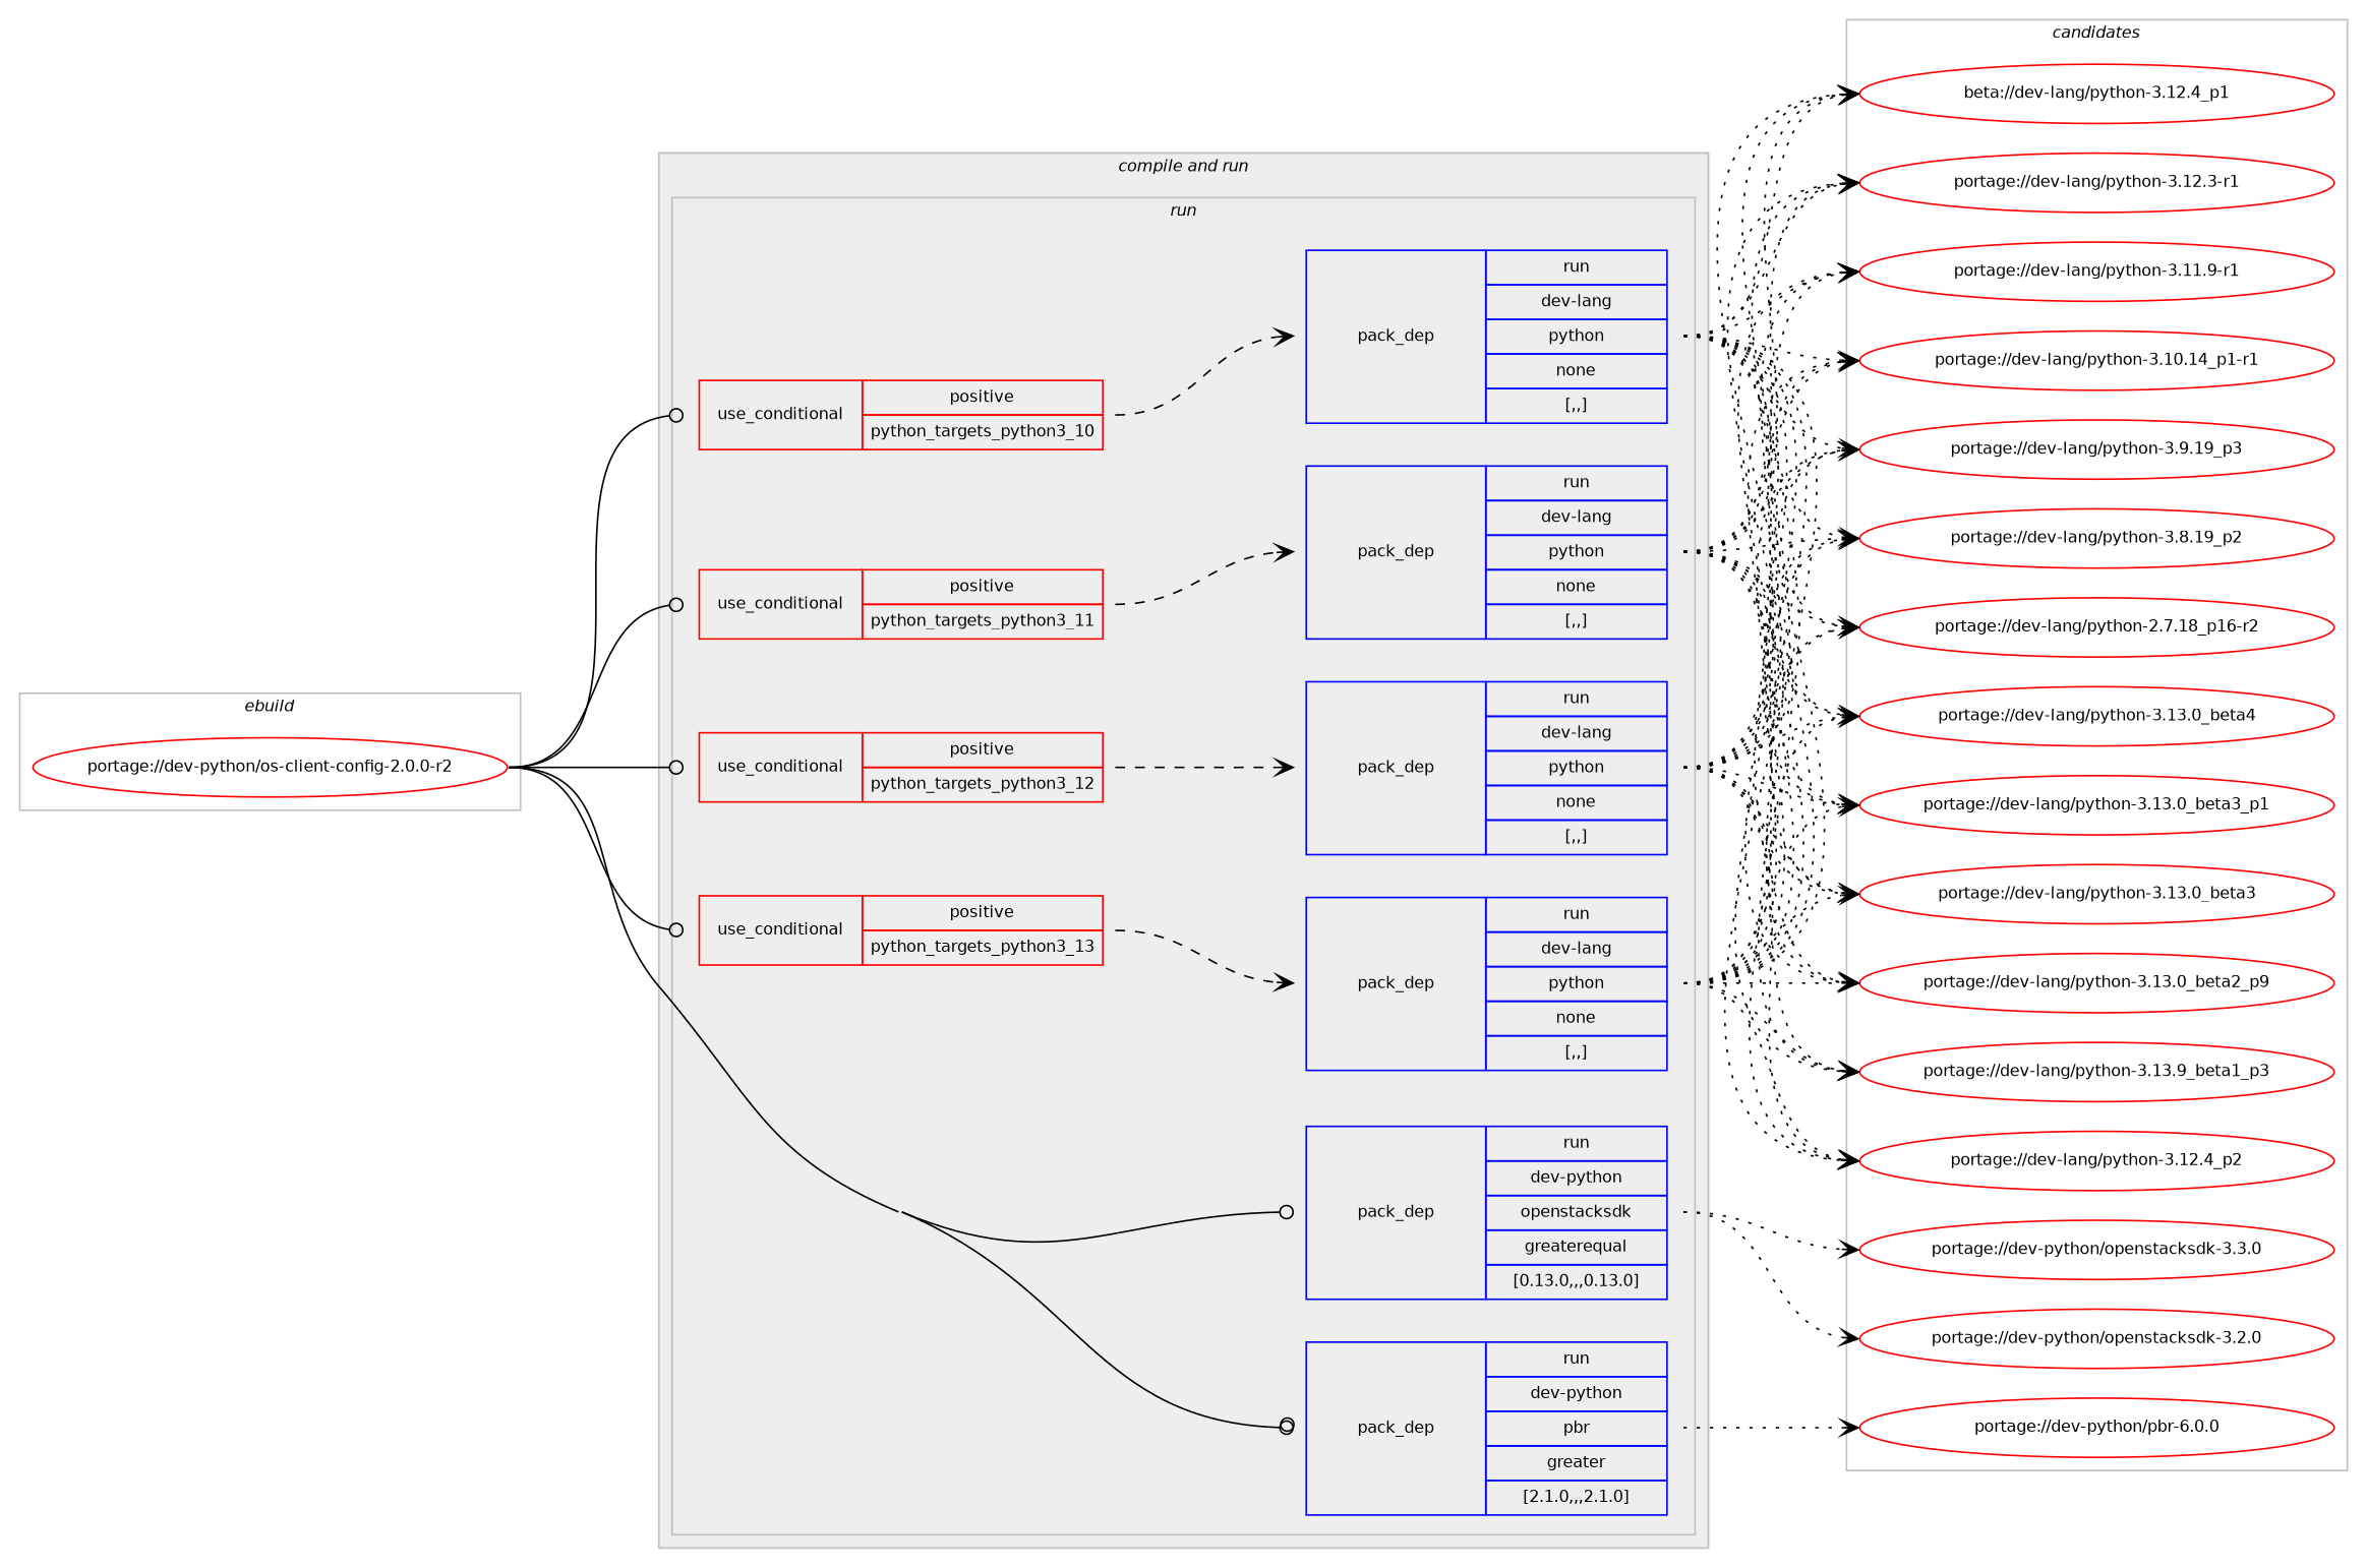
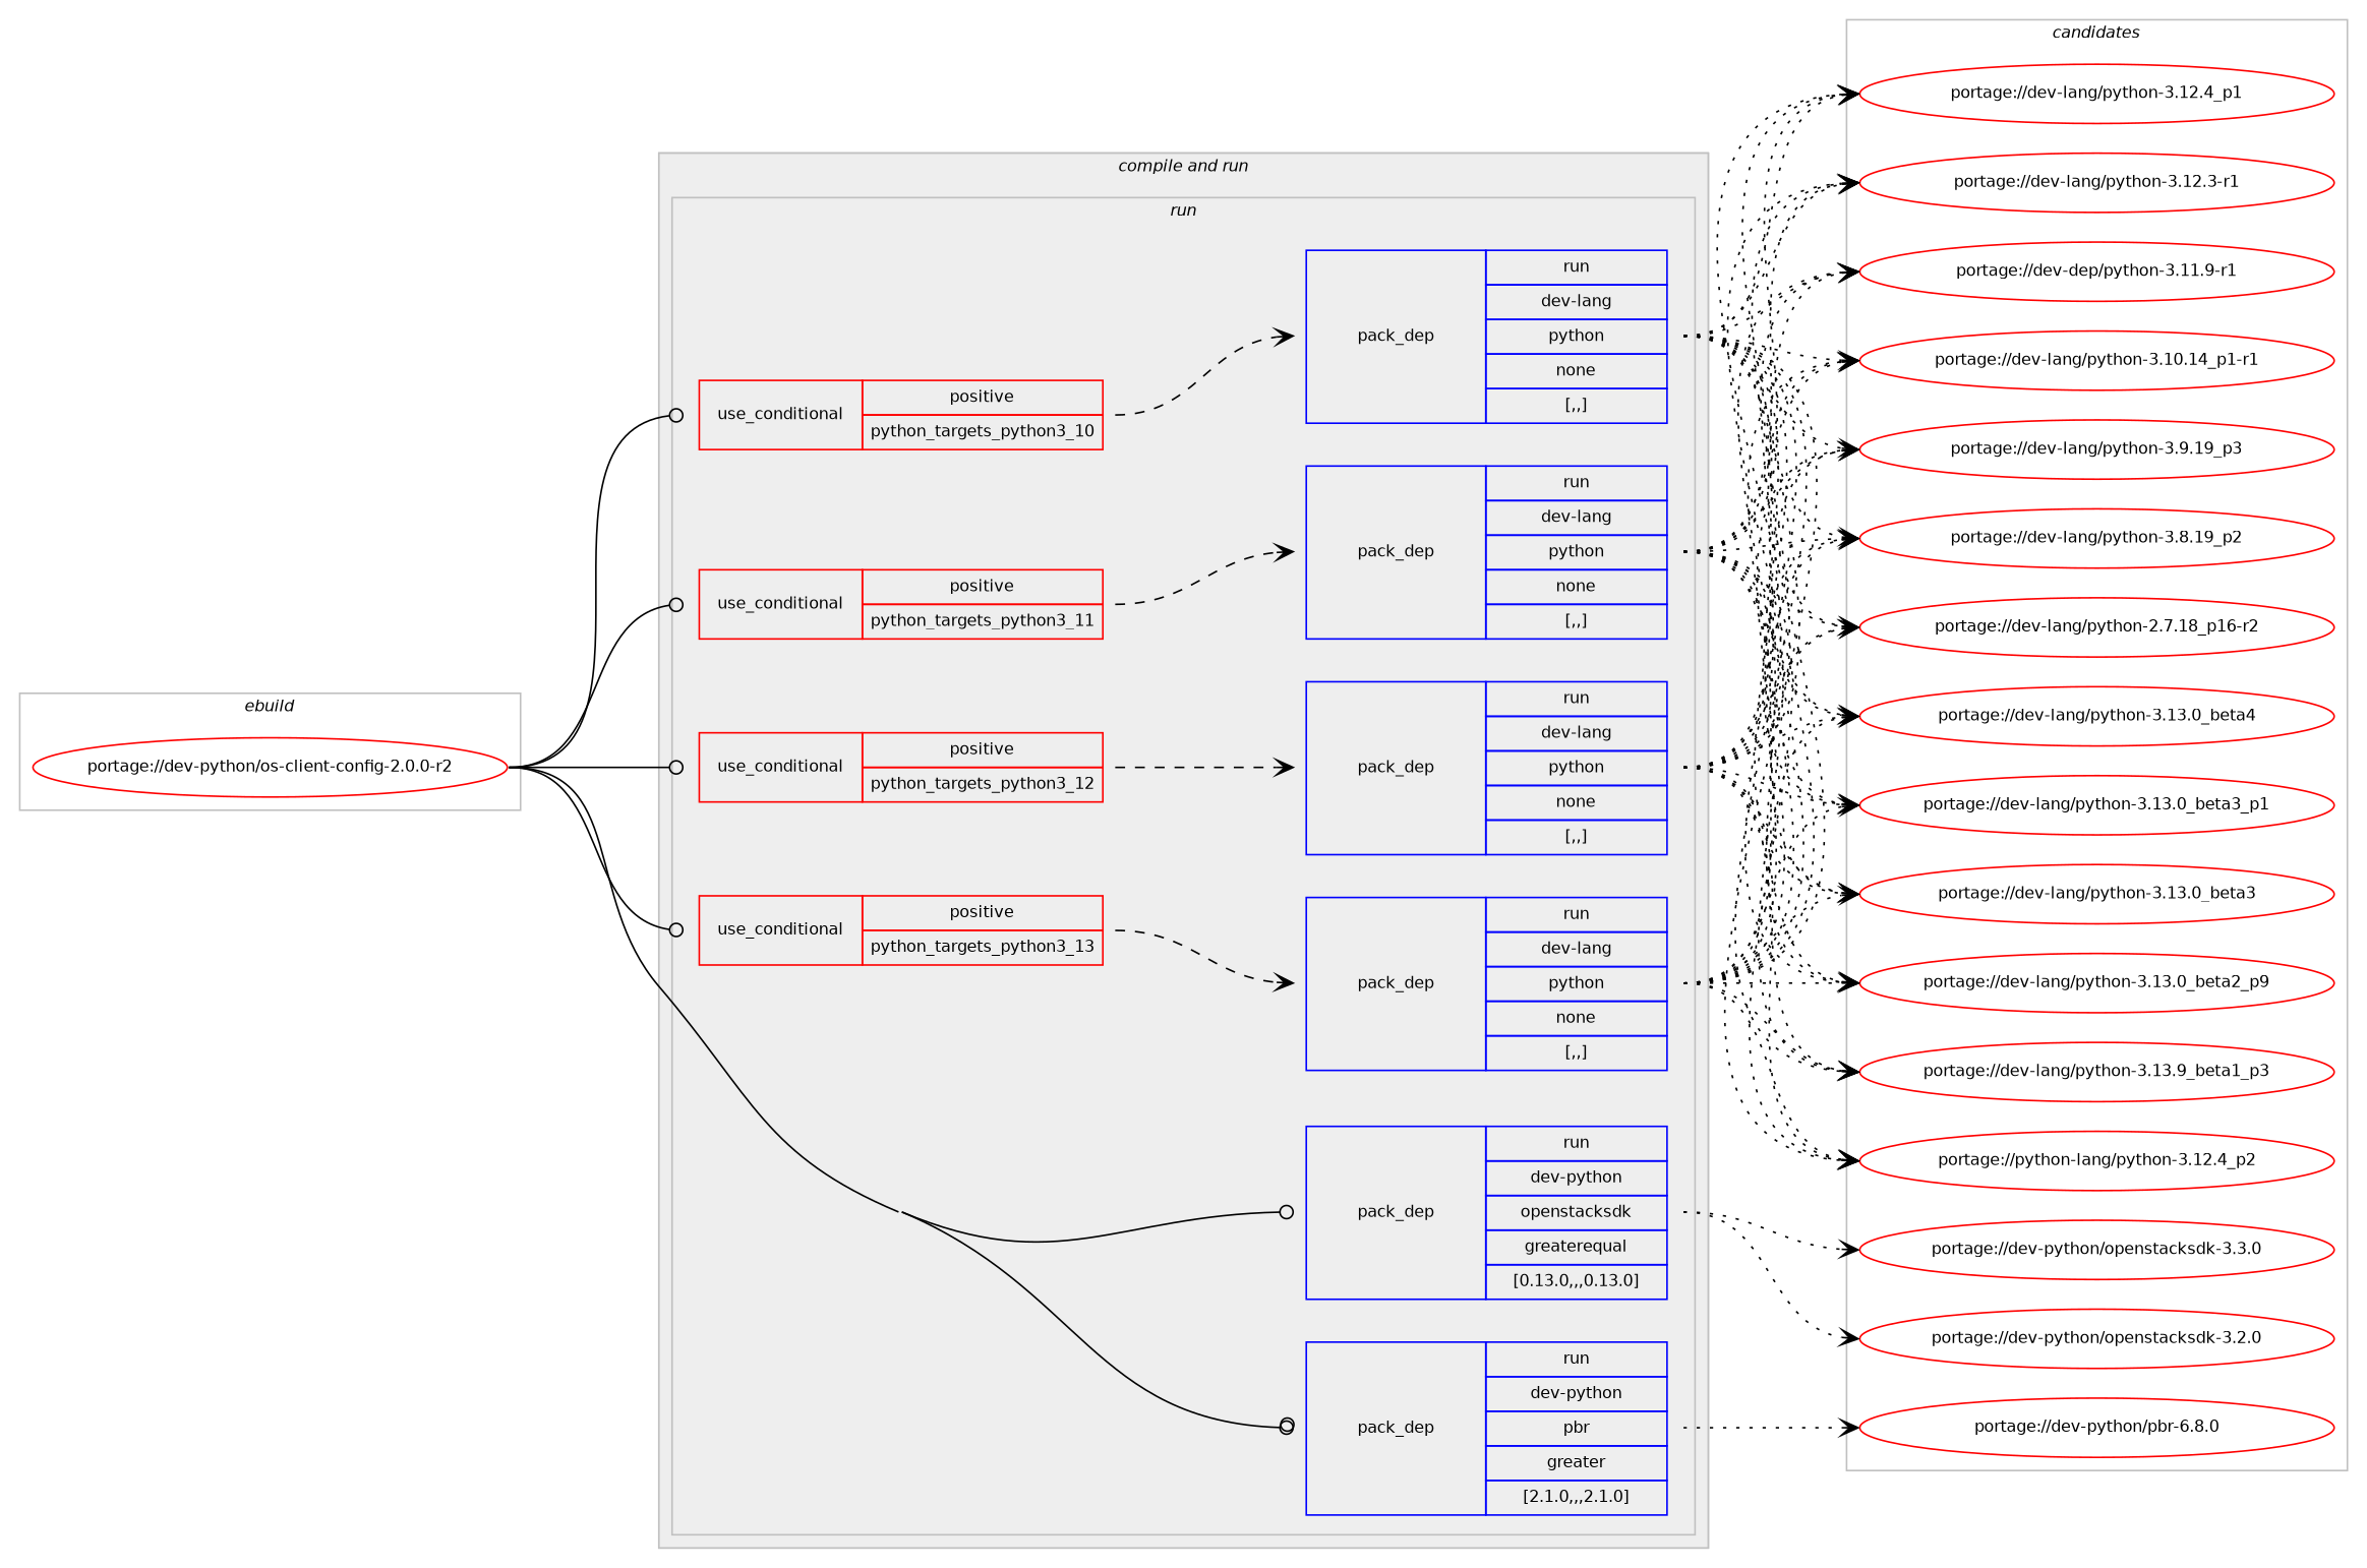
  digraph {
    compound=true
    concentrate=true
    fontname=Helvetica
    fontsize=10
    newrank=true
    rankdir=LR
    ranksep=1.5
    node [color=red fontname=Helvetica fontsize=10]
    edge [arrowhead=vee headport=w style=dotted tailport=e weight=100]
    n1 [label="portage://dev-python/os-client-config-2.0.0-r2" width=4]
    n2 [color=blue label=<<TABLE BORDER="0" CELLBORDER="1" CELLSPACING="0" CELLPADDING="4" WIDTH="220"><TR><TD ROWSPAN="6" CELLPADDING="30">pack_dep</TD></TR><TR><TD WIDTH="110">run</TD></TR><TR><TD>dev-lang</TD></TR><TR><TD>python</TD></TR><TR><TD>none</TD></TR><TR><TD>[,,]</TD></TR></TABLE>> shape=none]
    n3 [label=<<TABLE BORDER="0" CELLBORDER="1" CELLSPACING="0" CELLPADDING="4"><TR><TD ROWSPAN="3" CELLPADDING="10">use_conditional</TD></TR><TR><TD>positive</TD></TR><TR><TD>python_targets_python3_10</TD></TR></TABLE>> shape=none]
    n4 [color=blue label=<<TABLE BORDER="0" CELLBORDER="1" CELLSPACING="0" CELLPADDING="4" WIDTH="220"><TR><TD ROWSPAN="6" CELLPADDING="30">pack_dep</TD></TR><TR><TD WIDTH="110">run</TD></TR><TR><TD>dev-lang</TD></TR><TR><TD>python</TD></TR><TR><TD>none</TD></TR><TR><TD>[,,]</TD></TR></TABLE>> shape=none]
    n5 [label=<<TABLE BORDER="0" CELLBORDER="1" CELLSPACING="0" CELLPADDING="4"><TR><TD ROWSPAN="3" CELLPADDING="10">use_conditional</TD></TR><TR><TD>positive</TD></TR><TR><TD>python_targets_python3_11</TD></TR></TABLE>> shape=none]
    n6 [color=blue label=<<TABLE BORDER="0" CELLBORDER="1" CELLSPACING="0" CELLPADDING="4" WIDTH="220"><TR><TD ROWSPAN="6" CELLPADDING="30">pack_dep</TD></TR><TR><TD WIDTH="110">run</TD></TR><TR><TD>dev-lang</TD></TR><TR><TD>python</TD></TR><TR><TD>none</TD></TR><TR><TD>[,,]</TD></TR></TABLE>> shape=none]
    n7 [label=<<TABLE BORDER="0" CELLBORDER="1" CELLSPACING="0" CELLPADDING="4"><TR><TD ROWSPAN="3" CELLPADDING="10">use_conditional</TD></TR><TR><TD>positive</TD></TR><TR><TD>python_targets_python3_12</TD></TR></TABLE>> shape=none]
    n8 [color=blue label=<<TABLE BORDER="0" CELLBORDER="1" CELLSPACING="0" CELLPADDING="4" WIDTH="220"><TR><TD ROWSPAN="6" CELLPADDING="30">pack_dep</TD></TR><TR><TD WIDTH="110">run</TD></TR><TR><TD>dev-lang</TD></TR><TR><TD>python</TD></TR><TR><TD>none</TD></TR><TR><TD>[,,]</TD></TR></TABLE>> shape=none]
    n9 [label=<<TABLE BORDER="0" CELLBORDER="1" CELLSPACING="0" CELLPADDING="4"><TR><TD ROWSPAN="3" CELLPADDING="10">use_conditional</TD></TR><TR><TD>positive</TD></TR><TR><TD>python_targets_python3_13</TD></TR></TABLE>> shape=none]
    n10 [color=blue label=<<TABLE BORDER="0" CELLBORDER="1" CELLSPACING="0" CELLPADDING="4" WIDTH="220"><TR><TD ROWSPAN="6" CELLPADDING="30">pack_dep</TD></TR><TR><TD WIDTH="110">run</TD></TR><TR><TD>dev-python</TD></TR><TR><TD>openstacksdk</TD></TR><TR><TD>greaterequal</TD></TR><TR><TD>[0.13.0,,,0.13.0]</TD></TR></TABLE>> shape=none]
    n11 [color=blue label=<<TABLE BORDER="0" CELLBORDER="1" CELLSPACING="0" CELLPADDING="4" WIDTH="220"><TR><TD ROWSPAN="6" CELLPADDING="30">pack_dep</TD></TR><TR><TD WIDTH="110">run</TD></TR><TR><TD>dev-python</TD></TR><TR><TD>pbr</TD></TR><TR><TD>greater</TD></TR><TR><TD>[2.1.0,,,2.1.0]</TD></TR></TABLE>> shape=none]
    n12 [label="portage://dev-lang/python-3.13.0_beta4" width=4]
    n13 [label="portage://dev-lang/python-3.13.0_beta3_p1" width=4]
    n14 [label="portage://dev-lang/python-3.13.0_beta3" width=4]
    n15 [label="portage://dev-lang/python-3.13.0_beta2_p9" width=4]
    n16 [label="portage://dev-lang/python-3.13.9_beta1_p3" width=4]
-   n17 [label="portage://dev-lang/python-3.12.4_p2" width=4]
-   n18 [label="beta://dev-lang/python-3.12.4_p1" width=4]
+   n17 [label="portage://python-lang/python-3.12.4_p2" width=4]
+   n18 [label="portage://dev-lang/python-3.12.4_p1" width=4]
    n19 [label="portage://dev-lang/python-3.12.3-r1" width=4]
-   n20 [label="portage://dev-lang/python-3.11.9-r1" width=4]
+   n20 [label="portage://dev-dep/python-3.11.9-r1" width=4]
    n21 [label="portage://dev-lang/python-3.10.14_p1-r1" width=4]
    n22 [label="portage://dev-lang/python-3.9.19_p3" width=4]
    n23 [label="portage://dev-lang/python-3.8.19_p2" width=4]
    n24 [label="portage://dev-lang/python-2.7.18_p16-r2" width=4]
    n25 [label="portage://dev-python/openstacksdk-3.3.0" width=4]
    n26 [label="portage://dev-python/openstacksdk-3.2.0" width=4]
-   n27 [label="portage://dev-python/pbr-6.0.0" width=4]
+   n27 [label="portage://dev-python/pbr-6.8.0" width=4]
    subgraph cluster_1 {
      color=gray
      label=<<i>ebuild</i>>
      n1
    }
    subgraph cluster_2 {
      color=gray
      label=<<i>dependencies</i>>
      subgraph cluster_3 {
        color=gray
        fillcolor="#eeeeee"
        label=<<i>compile</i>>
        style=filled
      }
      subgraph cluster_4 {
        color=gray
        fillcolor="#eeeeee"
        label=<<i>compile and run</i>>
        style=filled
      }
      subgraph cluster_5 {
        color=gray
        fillcolor="#eeeeee"
        label=<<i>run</i>>
        style=filled
        subgraph sub_6 {
          color=gray
          fillcolor="#eeeeee"
          label=<<i>run</i>>
          style=filled
          n3
          subgraph sub_7 {
            color=gray
            fillcolor="#eeeeee"
            label=<<i>run</i>>
            style=filled
            n2
          }
        }
        subgraph sub_8 {
          color=gray
          fillcolor="#eeeeee"
          label=<<i>run</i>>
          style=filled
          n5
          subgraph sub_9 {
            color=gray
            fillcolor="#eeeeee"
            label=<<i>run</i>>
            style=filled
            n4
          }
        }
        subgraph sub_10 {
          color=gray
          fillcolor="#eeeeee"
          label=<<i>run</i>>
          style=filled
          n7
          subgraph sub_11 {
            color=gray
            fillcolor="#eeeeee"
            label=<<i>run</i>>
            style=filled
            n6
          }
        }
        subgraph sub_12 {
          color=gray
          fillcolor="#eeeeee"
          label=<<i>run</i>>
          style=filled
          n9
          subgraph sub_13 {
            color=gray
            fillcolor="#eeeeee"
            label=<<i>run</i>>
            style=filled
            n8
          }
        }
        subgraph sub_14 {
          color=gray
          fillcolor="#eeeeee"
          label=<<i>run</i>>
          style=filled
          n10
        }
        subgraph sub_15 {
          color=gray
          fillcolor="#eeeeee"
          label=<<i>run</i>>
          style=filled
          n11
        }
      }
    }
    subgraph cluster_16 {
      color=gray
      label=<<i>candidates</i>>
      rank=same
      subgraph sub_17 {
        color=black
        label=<<i>candidates</i>>
        nodesep=1
        rank=same
        n12
        n13
        n14
        n15
        n16
        n17
        n18
        n19
        n20
        n21
        n22
        n23
        n24
      }
      subgraph sub_18 {
        color=black
        label=<<i>candidates</i>>
        nodesep=1
        rank=same
        n12
        n13
        n14
        n15
        n16
        n17
        n18
        n19
        n20
        n21
        n22
        n23
        n24
      }
      subgraph sub_19 {
        color=black
        label=<<i>candidates</i>>
        nodesep=1
        rank=same
        n12
        n13
        n14
        n15
        n16
        n17
        n18
        n19
        n20
        n21
        n22
        n23
        n24
      }
      subgraph sub_20 {
        color=black
        label=<<i>candidates</i>>
        nodesep=1
        rank=same
        n12
        n13
        n14
        n15
        n16
        n17
        n18
        n19
        n20
        n21
        n22
        n23
        n24
      }
      subgraph sub_21 {
        color=black
        label=<<i>candidates</i>>
        nodesep=1
        rank=same
        n25
        n26
      }
      subgraph sub_22 {
        color=black
        label=<<i>candidates</i>>
        nodesep=1
        rank=same
        n27
      }
    }
    n1 -> n3 [arrowhead=odot style=solid weight=20]
    n1 -> n5 [arrowhead=odot style=solid weight=20]
    n1 -> n7 [arrowhead=odot style=solid weight=20]
    n1 -> n9 [arrowhead=odot style=solid weight=20]
    n1 -> n10 [arrowhead=odot style=solid weight=20]
    n1 -> n11 [arrowhead=odot style=solid weight=20]
    n2 -> n12
    n2 -> n13
    n2 -> n14
    n2 -> n15
    n2 -> n16
    n2 -> n17
    n2 -> n18
    n2 -> n19
    n2 -> n20
    n2 -> n21
    n2 -> n22
    n2 -> n23
    n2 -> n24
    n3 -> n2 [style=dashed weight=20]
    n4 -> n12
    n4 -> n13
    n4 -> n14
    n4 -> n15
    n4 -> n16
    n4 -> n17
    n4 -> n18
    n4 -> n19
    n4 -> n20
    n4 -> n21
    n4 -> n22
    n4 -> n23
    n4 -> n24
    n5 -> n4 [style=dashed weight=20]
    n6 -> n12
    n6 -> n13
    n6 -> n14
    n6 -> n15
    n6 -> n16
    n6 -> n17
    n6 -> n18
    n6 -> n19
    n6 -> n20
    n6 -> n21
    n6 -> n22
    n6 -> n23
    n6 -> n24
    n7 -> n6 [style=dashed weight=20]
    n8 -> n12
    n8 -> n13
    n8 -> n14
    n8 -> n15
    n8 -> n16
    n8 -> n17
    n8 -> n18
    n8 -> n19
    n8 -> n20
    n8 -> n21
    n8 -> n22
    n8 -> n23
    n8 -> n24
    n9 -> n8 [style=dashed weight=20]
    n10 -> n25
    n10 -> n26
    n11 -> n27
  }
